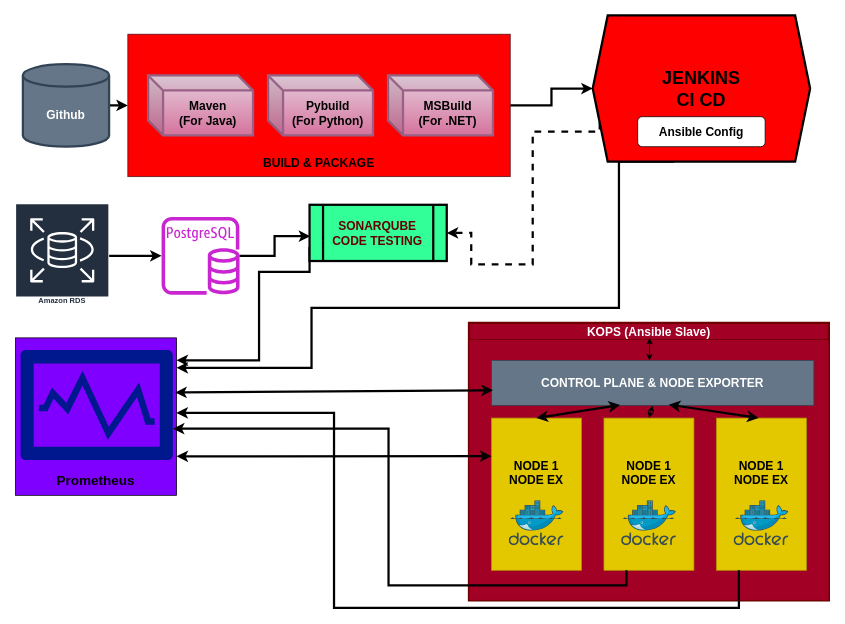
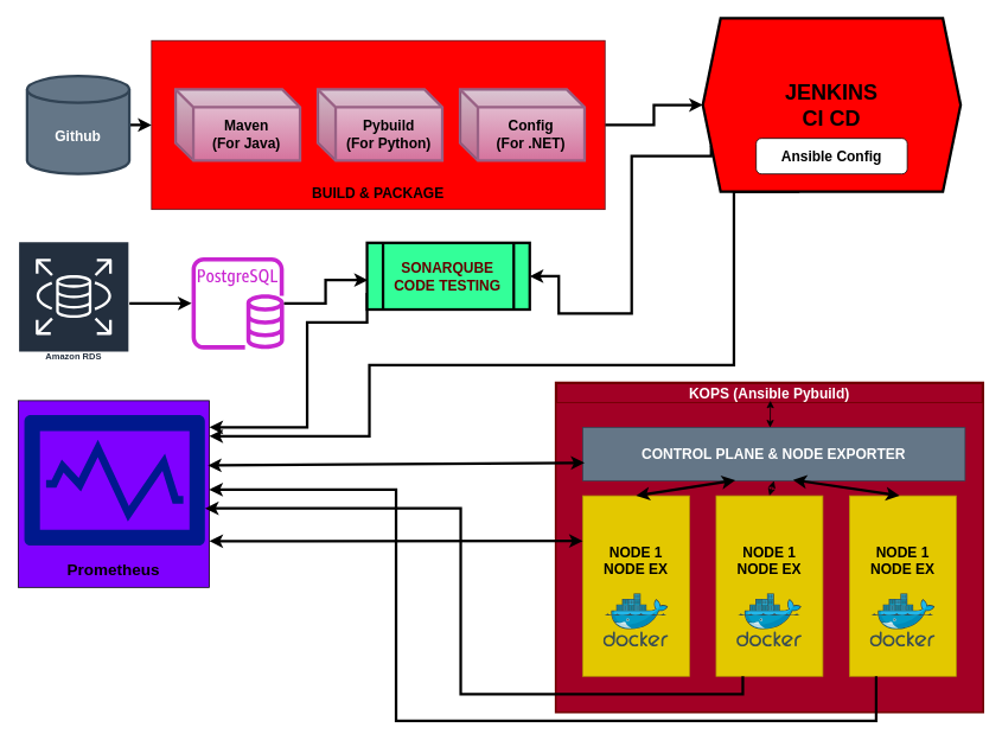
  <mxCell id="0" />
  <mxCell id="1" parent="0" />
  <mxCell id="2" style="edgeStyle=orthogonalEdgeStyle;rounded=0;orthogonalLoop=1;jettySize=auto;html=1;strokeColor=#000000;strokeWidth=3;" parent="1" source="3" target="11" edge="1"><mxGeometry relative="1" as="geometry" /></mxCell>
  <mxCell id="3" value="&lt;div style=&quot;font-size: 16px;&quot;&gt;&lt;b style=&quot;&quot;&gt;&lt;font style=&quot;font-size: 16px;&quot;&gt;&lt;br&gt;&lt;/font&gt;&lt;/b&gt;&lt;/div&gt;&lt;div style=&quot;font-size: 16px;&quot;&gt;&lt;b&gt;&lt;font style=&quot;font-size: 16px;&quot;&gt;&lt;br&gt;&lt;/font&gt;&lt;/b&gt;&lt;/div&gt;&lt;div style=&quot;font-size: 16px;&quot;&gt;&lt;b&gt;&lt;font style=&quot;font-size: 16px;&quot;&gt;&lt;br&gt;&lt;/font&gt;&lt;/b&gt;&lt;/div&gt;&lt;div style=&quot;font-size: 16px;&quot;&gt;&lt;b&gt;&lt;font style=&quot;font-size: 16px;&quot;&gt;&lt;br&gt;&lt;/font&gt;&lt;/b&gt;&lt;/div&gt;&lt;div style=&quot;font-size: 16px;&quot;&gt;&lt;b&gt;&lt;font style=&quot;font-size: 16px;&quot;&gt;&lt;br&gt;&lt;/font&gt;&lt;/b&gt;&lt;/div&gt;&lt;div style=&quot;font-size: 16px;&quot;&gt;&lt;b&gt;&lt;font style=&quot;font-size: 16px;&quot;&gt;&lt;br&gt;&lt;/font&gt;&lt;/b&gt;&lt;/div&gt;&lt;div style=&quot;font-size: 16px;&quot;&gt;&lt;b&gt;&lt;font style=&quot;font-size: 16px;&quot;&gt;&lt;br&gt;&lt;/font&gt;&lt;/b&gt;&lt;/div&gt;&lt;div style=&quot;font-size: 16px;&quot;&gt;&lt;br&gt;&lt;/div&gt;&lt;div style=&quot;font-size: 16px;&quot;&gt;&lt;b style=&quot;&quot;&gt;&lt;font style=&quot;font-size: 16px;&quot;&gt;BUILD &amp;amp; PACKAGE&lt;/font&gt;&lt;/b&gt;&lt;/div&gt;" style="rounded=0;whiteSpace=wrap;html=1;strokeColor=#4D1219;fillColor=#FF0000;" parent="1" vertex="1"><mxGeometry x="170" y="45" width="510" height="190" as="geometry" /></mxCell>
  <mxCell id="4" style="edgeStyle=orthogonalEdgeStyle;rounded=0;orthogonalLoop=1;jettySize=auto;html=1;strokeColor=#000000;strokeWidth=3;" parent="1" source="5" target="3" edge="1"><mxGeometry relative="1" as="geometry" /></mxCell>
  <mxCell id="5" value="&lt;b&gt;&lt;font style=&quot;font-size: 16px;&quot;&gt;Github&lt;/font&gt;&lt;/b&gt;" style="shape=cylinder3;whiteSpace=wrap;html=1;boundedLbl=1;backgroundOutline=1;size=15;fillColor=#647687;fontColor=#ffffff;strokeColor=#314354;strokeWidth=3;" parent="1" vertex="1"><mxGeometry x="30" y="85" width="115" height="110" as="geometry" /></mxCell>
  <mxCell id="6" value="&lt;b&gt;&lt;font style=&quot;font-size: 16px;&quot;&gt;Maven&lt;/font&gt;&lt;/b&gt;&lt;div&gt;&lt;b&gt;&lt;font style=&quot;font-size: 16px;&quot;&gt;(For Java)&lt;/font&gt;&lt;/b&gt;&lt;/div&gt;" style="shape=cube;whiteSpace=wrap;html=1;boundedLbl=1;backgroundOutline=1;darkOpacity=0.05;darkOpacity2=0.1;fillColor=#e6d0de;gradientColor=#d5739d;strokeColor=#996185;strokeWidth=3;" parent="1" vertex="1"><mxGeometry x="197" y="100" width="140" height="80" as="geometry" /></mxCell>
  <mxCell id="7" value="&lt;b style=&quot;font-size: 16px;&quot;&gt;&lt;font style=&quot;font-size: 16px;&quot;&gt;Pybuild&lt;/font&gt;&lt;/b&gt;&lt;div style=&quot;font-size: 16px;&quot;&gt;&lt;b style=&quot;&quot;&gt;&lt;font style=&quot;font-size: 16px;&quot;&gt;(For Python)&lt;/font&gt;&lt;/b&gt;&lt;/div&gt;" style="shape=cube;whiteSpace=wrap;html=1;boundedLbl=1;backgroundOutline=1;darkOpacity=0.05;darkOpacity2=0.1;fillColor=#e6d0de;gradientColor=#d5739d;strokeColor=#996185;strokeWidth=3;" parent="1" vertex="1"><mxGeometry x="357" y="100" width="140" height="80" as="geometry" /></mxCell>
- <mxCell id="8" value="&lt;b style=&quot;font-size: 16px;&quot;&gt;&lt;font style=&quot;font-size: 16px;&quot;&gt;MSBuild&lt;/font&gt;&lt;/b&gt;&lt;div style=&quot;font-size: 16px;&quot;&gt;&lt;b style=&quot;&quot;&gt;&lt;font style=&quot;font-size: 16px;&quot;&gt;(For .NET)&lt;/font&gt;&lt;/b&gt;&lt;/div&gt;" style="shape=cube;whiteSpace=wrap;html=1;boundedLbl=1;backgroundOutline=1;darkOpacity=0.05;darkOpacity2=0.1;fillColor=#e6d0de;strokeColor=#996185;gradientColor=#d5739d;strokeWidth=3;" parent="1" vertex="1"><mxGeometry x="517" y="100" width="140" height="80" as="geometry" /></mxCell>
- <mxCell id="9" style="edgeStyle=orthogonalEdgeStyle;rounded=0;orthogonalLoop=1;jettySize=auto;html=1;exitX=0;exitY=0.75;exitDx=0;exitDy=0;entryX=1;entryY=0.5;entryDx=0;entryDy=0;strokeColor=#000000;strokeWidth=3;dashed=1;" parent="1" source="11" target="16" edge="1"><mxGeometry relative="1" as="geometry"><Array as="points"><mxPoint x="799" y="175" /><mxPoint x="710" y="175" /><mxPoint x="710" y="352" /><mxPoint x="628" y="352" /></Array></mxGeometry></mxCell>
+ <mxCell id="8" value="&lt;b style=&quot;font-size: 16px;&quot;&gt;&lt;font style=&quot;font-size: 16px;&quot;&gt;Config&lt;/font&gt;&lt;/b&gt;&lt;div style=&quot;font-size: 16px;&quot;&gt;&lt;b style=&quot;&quot;&gt;&lt;font style=&quot;font-size: 16px;&quot;&gt;(For .NET)&lt;/font&gt;&lt;/b&gt;&lt;/div&gt;" style="shape=cube;whiteSpace=wrap;html=1;boundedLbl=1;backgroundOutline=1;darkOpacity=0.05;darkOpacity2=0.1;fillColor=#e6d0de;strokeColor=#996185;gradientColor=#d5739d;strokeWidth=3;" parent="1" vertex="1"><mxGeometry x="517" y="100" width="140" height="80" as="geometry" /></mxCell>
+ <mxCell id="9" style="edgeStyle=orthogonalEdgeStyle;rounded=0;orthogonalLoop=1;jettySize=auto;html=1;exitX=0;exitY=0.75;exitDx=0;exitDy=0;entryX=1;entryY=0.5;entryDx=0;entryDy=0;strokeColor=#000000;strokeWidth=3;" parent="1" source="11" target="16" edge="1"><mxGeometry relative="1" as="geometry"><Array as="points"><mxPoint x="799" y="175" /><mxPoint x="710" y="175" /><mxPoint x="710" y="352" /><mxPoint x="628" y="352" /></Array></mxGeometry></mxCell>
  <mxCell id="10" style="edgeStyle=orthogonalEdgeStyle;rounded=0;orthogonalLoop=1;jettySize=auto;html=1;exitX=0.375;exitY=1;exitDx=0;exitDy=0;strokeColor=#000000;strokeWidth=3;" edge="1" parent="1" source="11"><mxGeometry relative="1" as="geometry"><mxPoint x="235" y="490" as="targetPoint" /><Array as="points"><mxPoint x="825" y="215" /><mxPoint x="825" y="410" /><mxPoint x="415" y="410" /><mxPoint x="415" y="490" /></Array></mxGeometry></mxCell>
  <mxCell id="11" value="&lt;font style=&quot;font-size: 24px;&quot;&gt;&lt;b style=&quot;&quot;&gt;JENKINS&lt;/b&gt;&lt;/font&gt;&lt;div style=&quot;font-size: 24px;&quot;&gt;&lt;font style=&quot;font-size: 24px;&quot;&gt;&lt;b style=&quot;&quot;&gt;CI CD&lt;/b&gt;&lt;/font&gt;&lt;/div&gt;" style="shape=hexagon;perimeter=hexagonPerimeter2;whiteSpace=wrap;html=1;fixedSize=1;fillColor=#FF0000;strokeWidth=3;strokeColor=#000000;" parent="1" vertex="1"><mxGeometry x="790" y="20" width="290" height="195" as="geometry" /></mxCell>
  <mxCell id="12" value="" style="sketch=0;outlineConnect=0;fontColor=#232F3E;gradientColor=none;fillColor=#C925D1;strokeColor=none;dashed=0;verticalLabelPosition=bottom;verticalAlign=top;align=center;html=1;fontSize=12;fontStyle=0;aspect=fixed;pointerEvents=1;shape=mxgraph.aws4.rds_postgresql_instance;" parent="1" vertex="1"><mxGeometry x="215" y="288.5" width="104" height="104" as="geometry" /></mxCell>
  <mxCell id="13" style="edgeStyle=orthogonalEdgeStyle;rounded=0;orthogonalLoop=1;jettySize=auto;html=1;strokeColor=#000000;strokeWidth=3;" parent="1" source="14" target="12" edge="1"><mxGeometry relative="1" as="geometry" /></mxCell>
  <mxCell id="14" value="Amazon RDS" style="sketch=0;outlineConnect=0;fontColor=#232F3E;gradientColor=none;strokeColor=#ffffff;fillColor=#232F3E;dashed=0;verticalLabelPosition=middle;verticalAlign=bottom;align=center;html=1;whiteSpace=wrap;fontSize=10;fontStyle=1;spacing=3;shape=mxgraph.aws4.productIcon;prIcon=mxgraph.aws4.rds;" parent="1" vertex="1"><mxGeometry x="20" y="270.75" width="125" height="139.5" as="geometry" /></mxCell>
  <mxCell id="15" style="edgeStyle=orthogonalEdgeStyle;rounded=0;orthogonalLoop=1;jettySize=auto;html=1;exitX=0;exitY=0.75;exitDx=0;exitDy=0;strokeColor=#000000;strokeWidth=3;" edge="1" parent="1" source="16"><mxGeometry relative="1" as="geometry"><mxPoint x="235" y="480" as="targetPoint" /><Array as="points"><mxPoint x="345" y="362" /><mxPoint x="345" y="480" /></Array></mxGeometry></mxCell>
  <mxCell id="16" value="&lt;b style=&quot;font-size: 16px;&quot;&gt;&lt;font color=&quot;#660000&quot; style=&quot;font-size: 16px;&quot;&gt;SONARQUBE&lt;/font&gt;&lt;/b&gt;&lt;div style=&quot;font-size: 16px;&quot;&gt;&lt;b style=&quot;&quot;&gt;&lt;font color=&quot;#660000&quot; style=&quot;font-size: 16px;&quot;&gt;CODE TESTING&lt;/font&gt;&lt;/b&gt;&lt;/div&gt;" style="shape=process;whiteSpace=wrap;html=1;backgroundOutline=1;fillColor=#33FF99;strokeWidth=3;strokeColor=#000000;" parent="1" vertex="1"><mxGeometry x="412.35" y="272.5" width="183" height="75" as="geometry" /></mxCell>
  <mxCell id="17" value="&lt;div style=&quot;font-size: 18px;&quot;&gt;&lt;b style=&quot;&quot;&gt;&lt;font style=&quot;font-size: 18px;&quot;&gt;&lt;br&gt;&lt;/font&gt;&lt;/b&gt;&lt;/div&gt;&lt;div style=&quot;font-size: 18px;&quot;&gt;&lt;b&gt;&lt;font style=&quot;font-size: 18px;&quot;&gt;&lt;br&gt;&lt;/font&gt;&lt;/b&gt;&lt;/div&gt;&lt;div style=&quot;font-size: 18px;&quot;&gt;&lt;b&gt;&lt;font style=&quot;font-size: 18px;&quot;&gt;&lt;br&gt;&lt;/font&gt;&lt;/b&gt;&lt;/div&gt;&lt;div style=&quot;font-size: 18px;&quot;&gt;&lt;b&gt;&lt;font style=&quot;font-size: 18px;&quot;&gt;&lt;br&gt;&lt;/font&gt;&lt;/b&gt;&lt;/div&gt;&lt;div style=&quot;font-size: 18px;&quot;&gt;&lt;b&gt;&lt;font style=&quot;font-size: 18px;&quot;&gt;&lt;br&gt;&lt;/font&gt;&lt;/b&gt;&lt;/div&gt;&lt;div style=&quot;font-size: 18px;&quot;&gt;&lt;b&gt;&lt;font style=&quot;font-size: 18px;&quot;&gt;&lt;br&gt;&lt;/font&gt;&lt;/b&gt;&lt;/div&gt;&lt;div style=&quot;font-size: 18px;&quot;&gt;&lt;b&gt;&lt;font style=&quot;font-size: 18px;&quot;&gt;&lt;br&gt;&lt;/font&gt;&lt;/b&gt;&lt;/div&gt;&lt;div style=&quot;font-size: 18px;&quot;&gt;&lt;b style=&quot;background-color: initial;&quot;&gt;&lt;br&gt;&lt;/b&gt;&lt;/div&gt;&lt;div style=&quot;font-size: 18px;&quot;&gt;&lt;b style=&quot;background-color: initial;&quot;&gt;Prometheus&lt;/b&gt;&lt;br&gt;&lt;/div&gt;" style="rounded=0;whiteSpace=wrap;html=1;fillColor=#7F00FF;" parent="1" vertex="1"><mxGeometry x="20" y="450" width="215" height="210" as="geometry" /></mxCell>
  <mxCell id="18" value="" style="sketch=0;aspect=fixed;pointerEvents=1;shadow=0;dashed=0;html=1;strokeColor=none;labelPosition=center;verticalLabelPosition=bottom;verticalAlign=top;align=center;fillColor=#00188D;shape=mxgraph.mscae.enterprise.performance_monitor" parent="1" vertex="1"><mxGeometry x="26.53" y="466.25" width="203.82" height="146.75" as="geometry" /></mxCell>
  <mxCell id="19" value="&lt;font style=&quot;font-size: 16px;&quot;&gt;&lt;b&gt;Ansible Config&lt;/b&gt;&lt;/font&gt;" style="rounded=1;whiteSpace=wrap;html=1;" parent="1" vertex="1"><mxGeometry x="850" y="155" width="170" height="40" as="geometry" /></mxCell>
  <mxCell id="20" style="edgeStyle=orthogonalEdgeStyle;rounded=0;orthogonalLoop=1;jettySize=auto;html=1;entryX=0.005;entryY=0.558;entryDx=0;entryDy=0;entryPerimeter=0;strokeColor=#000000;strokeWidth=3;" edge="1" parent="1" source="12" target="16"><mxGeometry relative="1" as="geometry" /></mxCell>
- <mxCell id="21" value="&lt;font style=&quot;font-size: 16px;&quot;&gt;KOPS (Ansible Slave)&lt;/font&gt;" style="swimlane;whiteSpace=wrap;html=1;strokeWidth=3;strokeColor=#6F0000;fillColor=#a20025;fontColor=#ffffff;" vertex="1" parent="1"><mxGeometry x="625" y="430" width="480" height="370" as="geometry" /></mxCell>
+ <mxCell id="21" value="&lt;font style=&quot;font-size: 16px;&quot;&gt;KOPS (Ansible Pybuild)&lt;/font&gt;" style="swimlane;whiteSpace=wrap;html=1;strokeWidth=3;strokeColor=#6F0000;fillColor=#a20025;fontColor=#ffffff;" vertex="1" parent="1"><mxGeometry x="625" y="430" width="480" height="370" as="geometry" /></mxCell>
  <mxCell id="22" value="" style="rounded=0;whiteSpace=wrap;html=1;fillColor=#a20025;fontColor=#ffffff;strokeColor=#6F0000;" vertex="1" parent="21"><mxGeometry y="22" width="480" height="348" as="geometry" /></mxCell>
  <mxCell id="23" value="&lt;b&gt;&lt;font style=&quot;font-size: 16px;&quot;&gt;CONTROL PLANE &amp;amp; NODE EXPORTER&lt;/font&gt;&lt;/b&gt;" style="rounded=0;whiteSpace=wrap;html=1;fillColor=#647687;fontColor=#ffffff;strokeColor=#314354;" vertex="1" parent="21"><mxGeometry x="30" y="50" width="430" height="60" as="geometry" /></mxCell>
  <mxCell id="24" value="&lt;font style=&quot;font-size: 16px;&quot;&gt;&lt;b&gt;NODE 1&lt;/b&gt;&lt;/font&gt;&lt;div style=&quot;font-size: 16px;&quot;&gt;&lt;font style=&quot;font-size: 16px;&quot;&gt;&lt;b&gt;NODE EX&lt;/b&gt;&lt;/font&gt;&lt;/div&gt;&lt;div style=&quot;font-size: 16px;&quot;&gt;&lt;font style=&quot;font-size: 16px;&quot;&gt;&lt;b&gt;&lt;br&gt;&lt;/b&gt;&lt;/font&gt;&lt;/div&gt;&lt;div style=&quot;font-size: 16px;&quot;&gt;&lt;font style=&quot;font-size: 16px;&quot;&gt;&lt;b&gt;&lt;br&gt;&lt;/b&gt;&lt;/font&gt;&lt;/div&gt;&lt;div style=&quot;font-size: 16px;&quot;&gt;&lt;font style=&quot;font-size: 16px;&quot;&gt;&lt;b&gt;&lt;br&gt;&lt;/b&gt;&lt;/font&gt;&lt;/div&gt;" style="rounded=0;whiteSpace=wrap;html=1;fillColor=#e3c800;fontColor=#000000;strokeColor=#B09500;" vertex="1" parent="21"><mxGeometry x="30" y="127" width="120" height="203" as="geometry" /></mxCell>
  <mxCell id="25" value="" style="image;sketch=0;aspect=fixed;html=1;points=[];align=center;fontSize=12;image=img/lib/mscae/Docker.svg;fontColor=#FFFFFF;" parent="21" vertex="1"><mxGeometry x="53.41" y="237" width="73.17" height="60" as="geometry" /></mxCell>
  <mxCell id="26" value="&lt;font style=&quot;font-size: 16px;&quot;&gt;&lt;b&gt;NODE 1&lt;/b&gt;&lt;/font&gt;&lt;div style=&quot;font-size: 16px;&quot;&gt;&lt;font style=&quot;font-size: 16px;&quot;&gt;&lt;b&gt;NODE EX&lt;/b&gt;&lt;/font&gt;&lt;/div&gt;&lt;div style=&quot;font-size: 16px;&quot;&gt;&lt;font style=&quot;font-size: 16px;&quot;&gt;&lt;b&gt;&lt;br&gt;&lt;/b&gt;&lt;/font&gt;&lt;/div&gt;&lt;div style=&quot;font-size: 16px;&quot;&gt;&lt;font style=&quot;font-size: 16px;&quot;&gt;&lt;b&gt;&lt;br&gt;&lt;/b&gt;&lt;/font&gt;&lt;/div&gt;&lt;div style=&quot;font-size: 16px;&quot;&gt;&lt;font style=&quot;font-size: 16px;&quot;&gt;&lt;b&gt;&lt;br&gt;&lt;/b&gt;&lt;/font&gt;&lt;/div&gt;" style="rounded=0;whiteSpace=wrap;html=1;fillColor=#e3c800;fontColor=#000000;strokeColor=#B09500;" vertex="1" parent="21"><mxGeometry x="330" y="127" width="120" height="203" as="geometry" /></mxCell>
  <mxCell id="27" value="" style="image;sketch=0;aspect=fixed;html=1;points=[];align=center;fontSize=12;image=img/lib/mscae/Docker.svg;fontColor=#FFFFFF;" vertex="1" parent="21"><mxGeometry x="353.41" y="237" width="73.17" height="60" as="geometry" /></mxCell>
  <mxCell id="28" value="&lt;font style=&quot;font-size: 16px;&quot;&gt;&lt;b&gt;NODE 1&lt;/b&gt;&lt;/font&gt;&lt;div style=&quot;font-size: 16px;&quot;&gt;&lt;font style=&quot;font-size: 16px;&quot;&gt;&lt;b&gt;NODE EX&lt;/b&gt;&lt;/font&gt;&lt;/div&gt;&lt;div style=&quot;font-size: 16px;&quot;&gt;&lt;font style=&quot;font-size: 16px;&quot;&gt;&lt;b&gt;&lt;br&gt;&lt;/b&gt;&lt;/font&gt;&lt;/div&gt;&lt;div style=&quot;font-size: 16px;&quot;&gt;&lt;font style=&quot;font-size: 16px;&quot;&gt;&lt;b&gt;&lt;br&gt;&lt;/b&gt;&lt;/font&gt;&lt;/div&gt;&lt;div style=&quot;font-size: 16px;&quot;&gt;&lt;font style=&quot;font-size: 16px;&quot;&gt;&lt;b&gt;&lt;br&gt;&lt;/b&gt;&lt;/font&gt;&lt;/div&gt;" style="rounded=0;whiteSpace=wrap;html=1;fillColor=#e3c800;fontColor=#000000;strokeColor=#B09500;" vertex="1" parent="21"><mxGeometry x="180" y="127" width="120" height="203" as="geometry" /></mxCell>
  <mxCell id="29" value="" style="image;sketch=0;aspect=fixed;html=1;points=[];align=center;fontSize=12;image=img/lib/mscae/Docker.svg;fontColor=#FFFFFF;" vertex="1" parent="21"><mxGeometry x="203.41" y="237" width="73.17" height="60" as="geometry" /></mxCell>
  <mxCell id="30" value="" style="endArrow=classic;startArrow=classic;html=1;rounded=0;entryX=0.399;entryY=0.993;entryDx=0;entryDy=0;exitX=0.5;exitY=0;exitDx=0;exitDy=0;strokeColor=#000000;entryPerimeter=0;strokeWidth=3;" edge="1" parent="21" source="24" target="23"><mxGeometry width="50" height="50" relative="1" as="geometry"><mxPoint x="150" y="110.0" as="sourcePoint" /><mxPoint x="180" y="110.0" as="targetPoint" /></mxGeometry></mxCell>
  <mxCell id="31" value="" style="endArrow=classic;startArrow=classic;html=1;rounded=0;entryX=0.5;entryY=1;entryDx=0;entryDy=0;exitX=0.5;exitY=0;exitDx=0;exitDy=0;strokeColor=#000000;" edge="1" parent="21" source="28" target="23"><mxGeometry width="50" height="50" relative="1" as="geometry"><mxPoint x="130" y="127" as="sourcePoint" /><mxPoint x="242" y="97" as="targetPoint" /></mxGeometry></mxCell>
  <mxCell id="32" value="" style="endArrow=classic;startArrow=classic;html=1;rounded=0;entryX=0.469;entryY=0;entryDx=0;entryDy=0;exitX=0.55;exitY=0.984;exitDx=0;exitDy=0;strokeColor=#000000;entryPerimeter=0;exitPerimeter=0;strokeWidth=3;" edge="1" parent="21" source="23" target="26"><mxGeometry width="50" height="50" relative="1" as="geometry"><mxPoint x="260" y="97" as="sourcePoint" /><mxPoint x="372" y="67" as="targetPoint" /></mxGeometry></mxCell>
  <mxCell id="33" value="" style="endArrow=classic;startArrow=classic;html=1;rounded=0;entryX=0.399;entryY=0.993;entryDx=0;entryDy=0;exitX=0.49;exitY=0.003;exitDx=0;exitDy=0;strokeColor=#000000;entryPerimeter=0;exitPerimeter=0;" edge="1" parent="21" source="23"><mxGeometry width="50" height="50" relative="1" as="geometry"><mxPoint x="238.99" y="50" as="sourcePoint" /><mxPoint x="240.99" y="20" as="targetPoint" /></mxGeometry></mxCell>
  <mxCell id="34" value="" style="endArrow=classic;startArrow=classic;html=1;rounded=0;entryX=0;entryY=0.25;entryDx=0;entryDy=0;strokeColor=#000000;strokeWidth=3;" edge="1" parent="1" target="24"><mxGeometry width="50" height="50" relative="1" as="geometry"><mxPoint x="235" y="608" as="sourcePoint" /><mxPoint x="436" y="510" as="targetPoint" /></mxGeometry></mxCell>
  <mxCell id="35" value="" style="endArrow=classic;startArrow=classic;html=1;rounded=0;entryX=0;entryY=0.25;entryDx=0;entryDy=0;strokeColor=#000000;exitX=0.992;exitY=0.347;exitDx=0;exitDy=0;exitPerimeter=0;strokeWidth=3;" edge="1" parent="1" source="17"><mxGeometry width="50" height="50" relative="1" as="geometry"><mxPoint x="247" y="520" as="sourcePoint" /><mxPoint x="657" y="520" as="targetPoint" /></mxGeometry></mxCell>
  <mxCell id="36" style="edgeStyle=orthogonalEdgeStyle;rounded=0;orthogonalLoop=1;jettySize=auto;html=1;exitX=0.25;exitY=1;exitDx=0;exitDy=0;entryX=0.999;entryY=0.715;entryDx=0;entryDy=0;entryPerimeter=0;strokeColor=#000000;strokeWidth=3;" edge="1" parent="1" source="28" target="18"><mxGeometry relative="1" as="geometry" /></mxCell>
  <mxCell id="37" style="edgeStyle=orthogonalEdgeStyle;rounded=0;orthogonalLoop=1;jettySize=auto;html=1;exitX=0.25;exitY=1;exitDx=0;exitDy=0;entryX=1.022;entryY=0.571;entryDx=0;entryDy=0;entryPerimeter=0;strokeColor=#000000;strokeWidth=3;" edge="1" parent="1" source="26" target="18"><mxGeometry relative="1" as="geometry"><Array as="points"><mxPoint x="985" y="810" /><mxPoint x="445" y="810" /><mxPoint x="445" y="550" /></Array></mxGeometry></mxCell>
